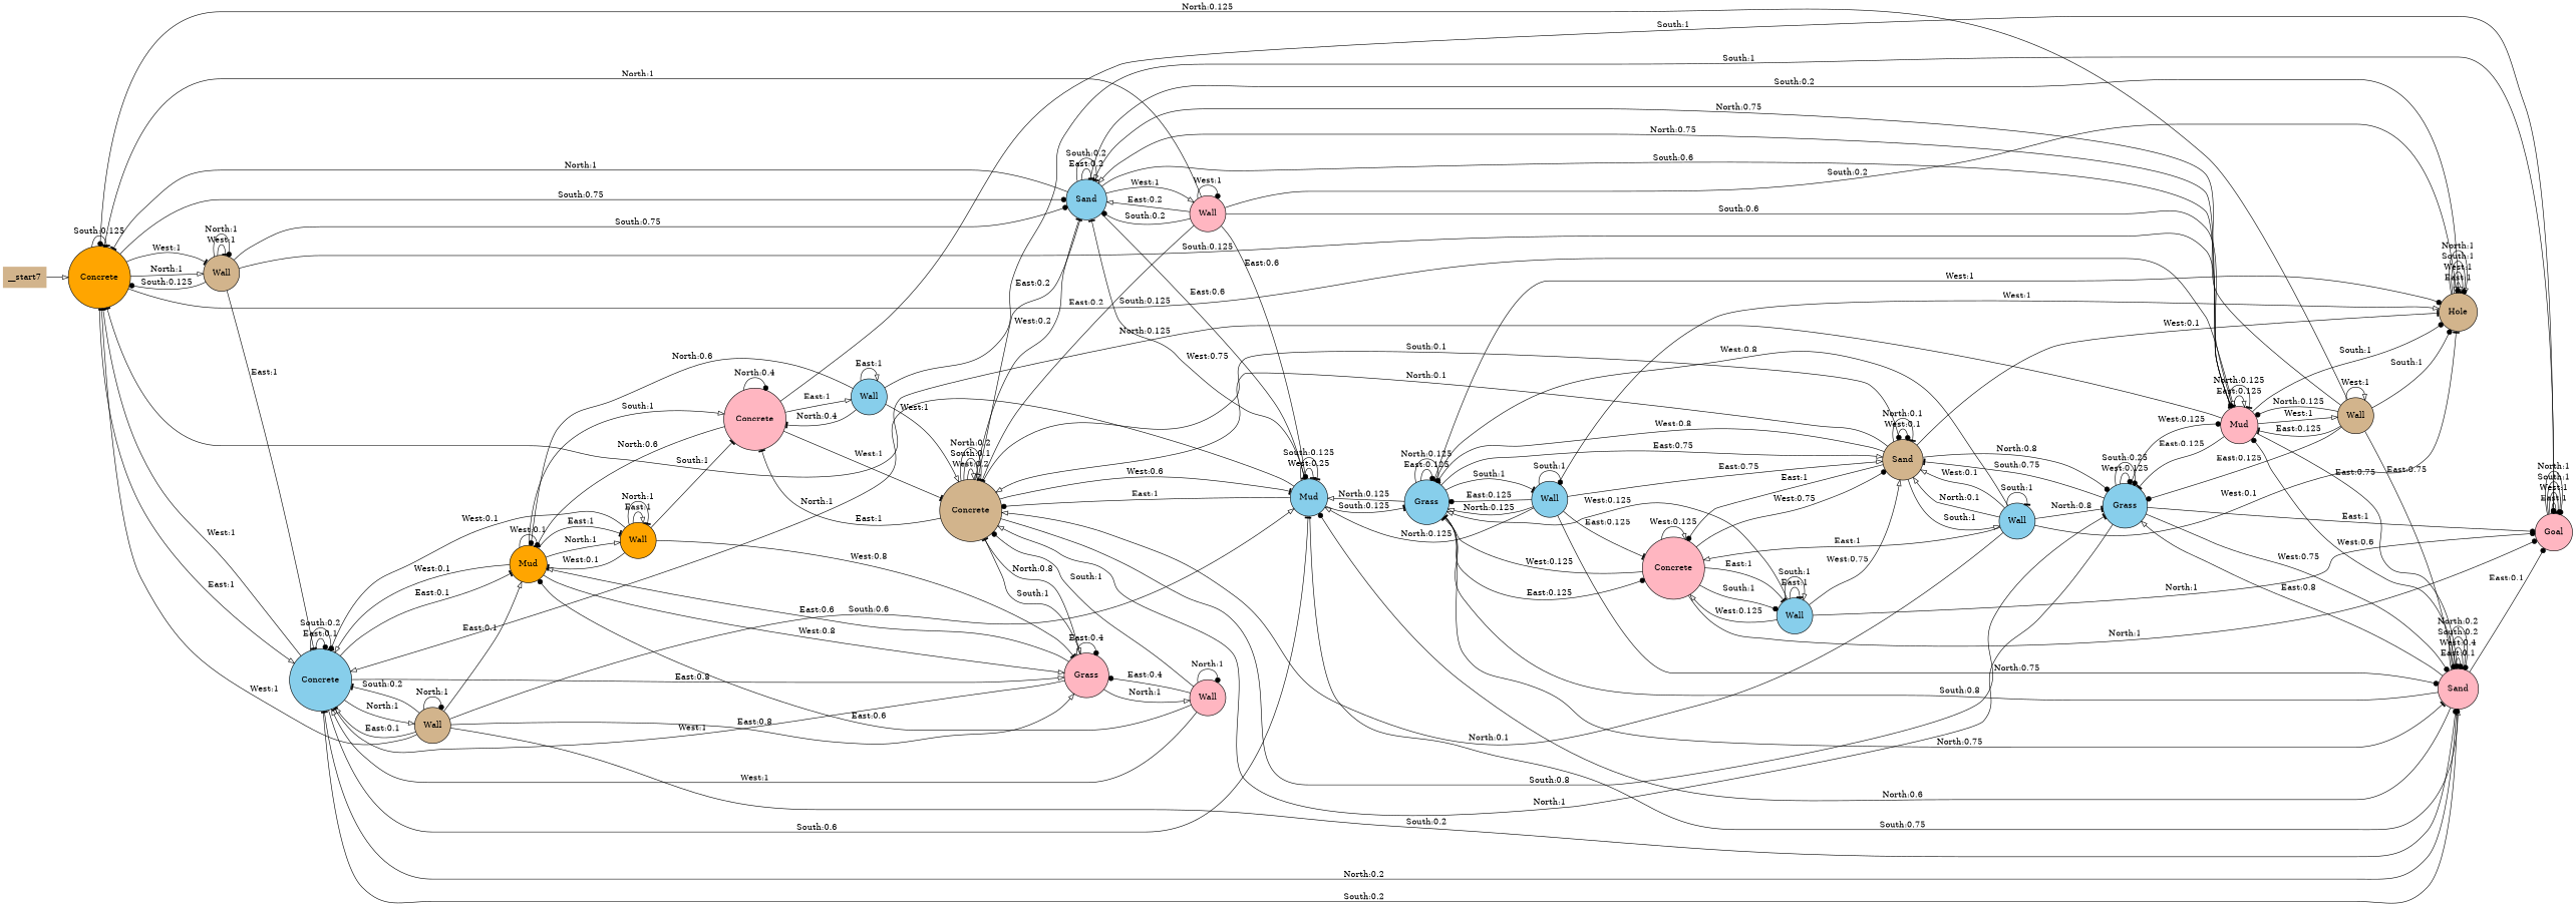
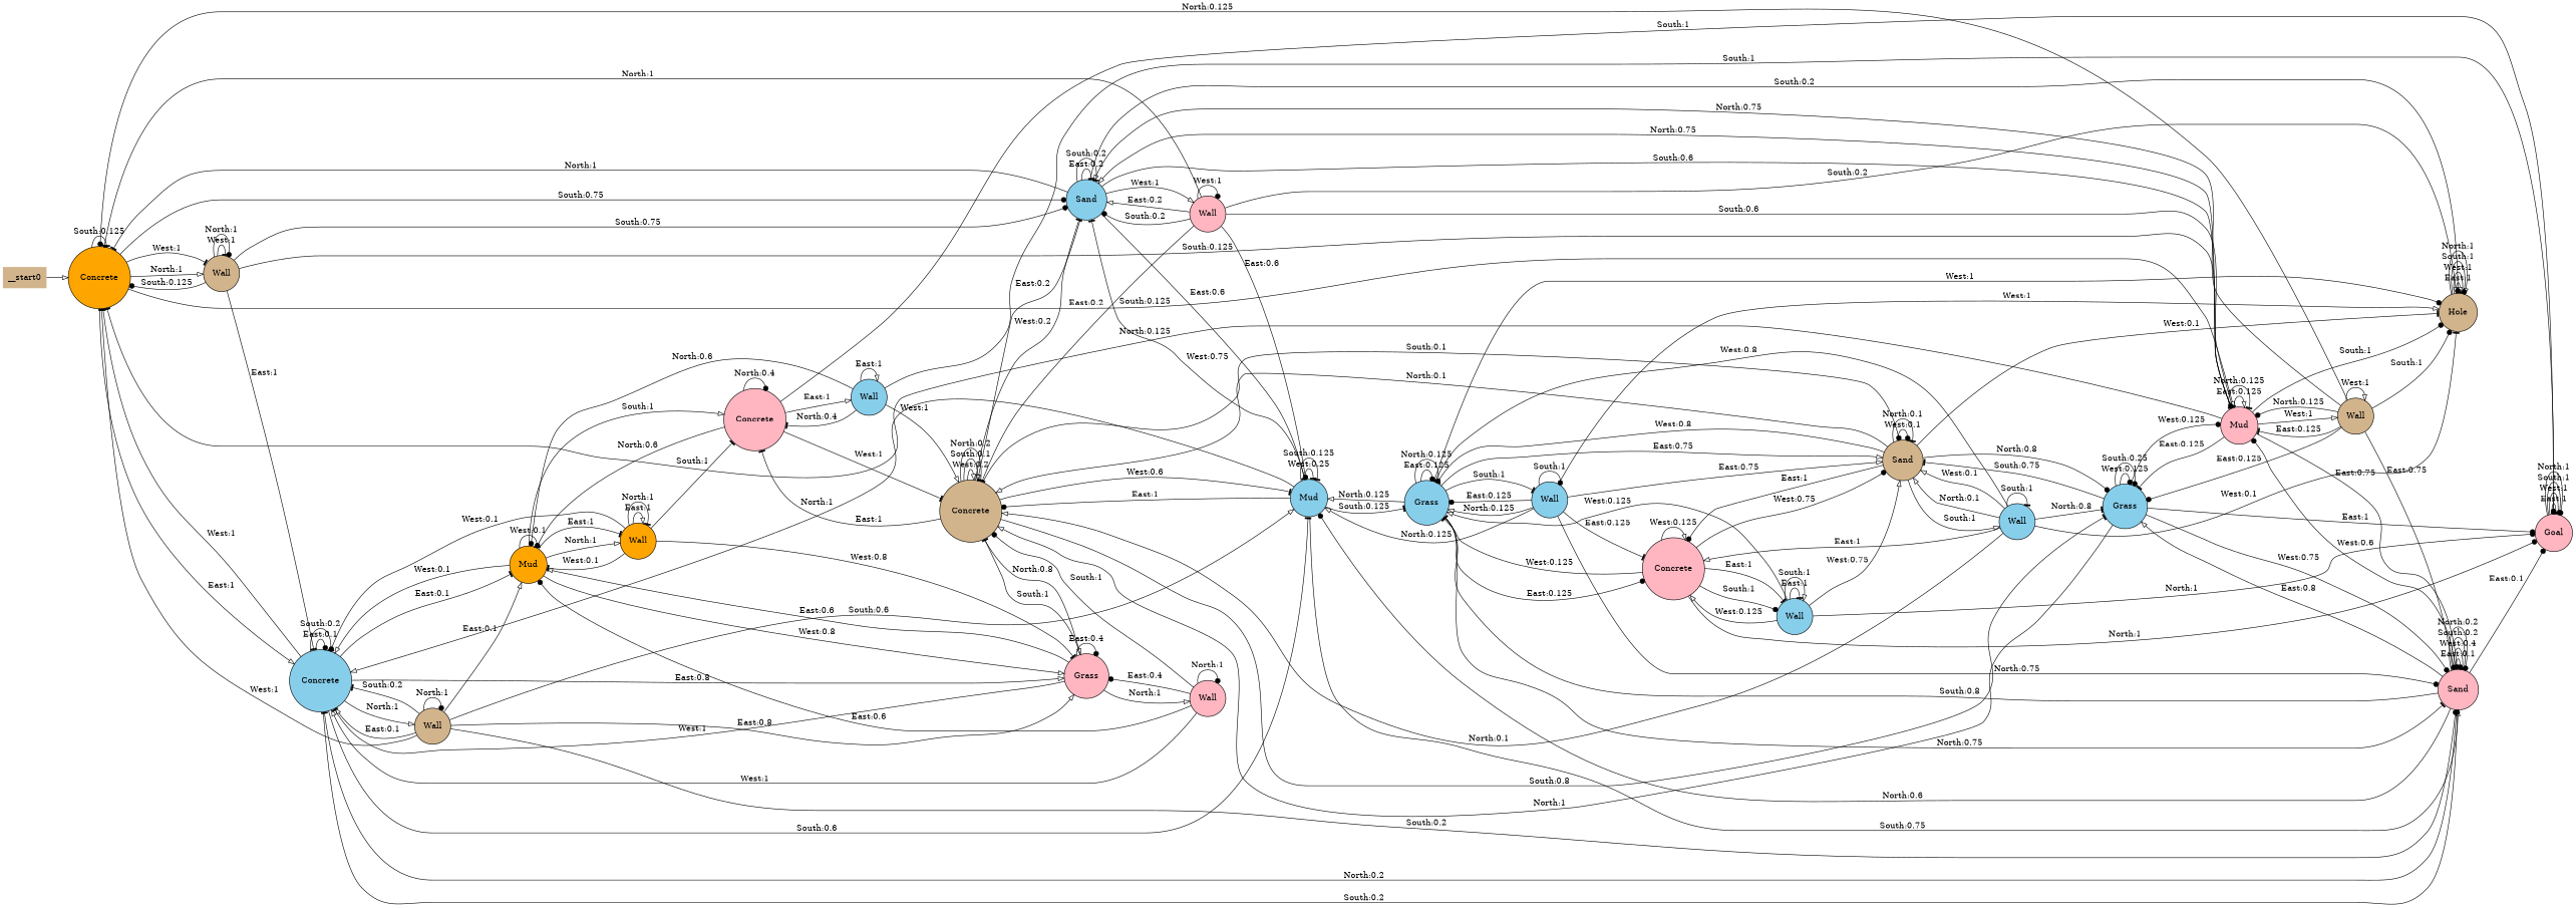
  digraph {
    rankdir=LR
    fontname="DejaVu Serif"
    node [shape=circle style=filled fillcolor=skyblue fontname="DejaVu Serif"]
    edge [arrowhead=tee fontname="DejaVu Serif"]
-   __start0 [shape=none fillcolor=tan label=__start7]
+   __start0 [shape=none fillcolor=tan]
    n2 [label=Concrete fillcolor=orange]
    n3 [label=Wall fillcolor=tan]
    n4 [label=Sand]
    n5 [label=Mud fillcolor=lightpink]
    n6 [label=Concrete]
    n7 [label=Wall fillcolor=lightpink]
    n8 [label=Hole fillcolor=tan]
    n9 [label=Mud]
    n10 [label=Concrete fillcolor=tan]
    n11 [label=Wall fillcolor=tan]
    n12 [label=Sand fillcolor=lightpink]
    n13 [label=Grass]
    n14 [label=Wall fillcolor=tan]
    n15 [label=Grass fillcolor=lightpink]
    n16 [label=Mud fillcolor=orange]
    n17 [label=Grass]
    n18 [label=Goal fillcolor=lightpink]
    n19 [label=Wall]
    n20 [label=Sand fillcolor=tan]
    n21 [label=Concrete fillcolor=lightpink]
    n22 [label=Wall fillcolor=lightpink]
    n23 [label=Concrete fillcolor=lightpink]
    n24 [label=Wall]
    n25 [label=Wall fillcolor=orange]
    n26 [label=Wall]
    n27 [label=Wall]
    __start0 -> n2 [arrowhead=onormal]
    n2 -> n2 [label="South:0.125"]
    n2 -> n3 [label="West:1"]
    n2 -> n3 [label="North:1" arrowhead=onormal]
    n2 -> n4 [label="South:0.75" arrowhead=dot]
    n2 -> n5 [label="South:0.125" arrowhead=onormal]
    n2 -> n6 [label="East:1" arrowhead=onormal]
    n3 -> n2 [label="South:0.125" arrowhead=dot]
    n3 -> n3 [label="West:1"]
    n3 -> n3 [label="North:1" arrowhead=dot]
    n3 -> n4 [label="South:0.75" arrowhead=dot]
    n3 -> n5 [label="South:0.125"]
    n3 -> n6 [label="East:1"]
    n4 -> n2 [label="North:1"]
    n4 -> n4 [label="East:0.2"]
    n4 -> n4 [label="South:0.2"]
    n4 -> n5 [label="South:0.6"]
    n4 -> n7 [label="West:1" arrowhead=onormal]
    n4 -> n8 [label="South:0.2" arrowhead=dot]
    n4 -> n9 [label="East:0.6"]
    n4 -> n10 [label="East:0.2" arrowhead=onormal]
    n5 -> n2 [label="North:0.125"]
    n5 -> n4 [label="North:0.75" arrowhead=onormal]
    n5 -> n5 [label="East:0.125" arrowhead=onormal]
    n5 -> n5 [label="North:0.125"]
    n5 -> n8 [label="South:1" arrowhead=dot]
    n5 -> n11 [label="West:1" arrowhead=onormal]
    n5 -> n12 [label="East:0.75" arrowhead=dot]
    n5 -> n13 [label="East:0.125"]
    n6 -> n2 [label="West:1"]
    n6 -> n6 [label="East:0.1" arrowhead=dot]
    n6 -> n6 [label="South:0.2"]
    n6 -> n9 [label="South:0.6"]
    n6 -> n12 [label="South:0.2" arrowhead=dot]
    n6 -> n14 [label="North:1" arrowhead=onormal]
    n6 -> n15 [label="East:0.8" arrowhead=onormal]
    n6 -> n16 [label="East:0.1"]
    n7 -> n2 [label="North:1"]
    n7 -> n4 [label="East:0.2" arrowhead=onormal]
    n7 -> n4 [label="South:0.2" arrowhead=dot]
    n7 -> n5 [label="South:0.6" arrowhead=dot]
    n7 -> n7 [label="West:1" arrowhead=dot]
    n7 -> n8 [label="South:0.2" arrowhead=onormal]
    n7 -> n9 [label="East:0.6" arrowhead=dot]
    n7 -> n10 [label="East:0.2"]
    n8 -> n8 [label="East:1" arrowhead=onormal]
    n8 -> n8 [label="West:1"]
    n8 -> n8 [label="South:1" arrowhead=dot]
    n8 -> n8 [label="North:1" arrowhead=onormal]
    n9 -> n4 [label="West:0.75"]
    n9 -> n6 [label="North:1" arrowhead=onormal]
    n9 -> n9 [label="West:0.25"]
    n9 -> n9 [label="South:0.125"]
    n9 -> n10 [label="East:1" arrowhead=dot]
    n9 -> n12 [label="South:0.75" arrowhead=onormal]
    n9 -> n17 [label="South:0.125"]
    n10 -> n4 [label="West:0.2"]
    n10 -> n9 [label="West:0.6"]
    n10 -> n10 [label="West:0.2" arrowhead=onormal]
    n10 -> n10 [label="South:0.1" arrowhead=onormal]
    n10 -> n10 [label="North:0.2"]
    n10 -> n13 [label="South:0.8"]
    n10 -> n15 [label="North:0.8" arrowhead=onormal]
    n10 -> n20 [label="South:0.1" arrowhead=dot]
    n10 -> n23 [label="East:1"]
    n11 -> n2 [label="North:0.125" arrowhead=dot]
    n11 -> n4 [label="North:0.75" arrowhead=onormal]
    n11 -> n5 [label="East:0.125"]
    n11 -> n5 [label="North:0.125" arrowhead=dot]
    n11 -> n8 [label="South:1" arrowhead=dot]
    n11 -> n11 [label="West:1" arrowhead=onormal]
    n11 -> n12 [label="East:0.75" arrowhead=dot]
    n11 -> n13 [label="East:0.125" arrowhead=dot]
    n12 -> n5 [label="West:0.6" arrowhead=dot]
    n12 -> n6 [label="North:0.2"]
    n12 -> n9 [label="North:0.6" arrowhead=dot]
    n12 -> n12 [label="East:0.1" arrowhead=dot]
    n12 -> n12 [label="West:0.4"]
    n12 -> n12 [label="South:0.2"]
    n12 -> n12 [label="North:0.2" arrowhead=dot]
    n12 -> n13 [label="East:0.8" arrowhead=onormal]
    n12 -> n17 [label="South:0.8"]
    n12 -> n18 [label="East:0.1" arrowhead=dot]
    n13 -> n5 [label="West:0.125" arrowhead=dot]
    n13 -> n10 [label="North:1" arrowhead=onormal]
    n13 -> n12 [label="West:0.75" arrowhead=dot]
    n13 -> n13 [label="West:0.125" arrowhead=dot]
    n13 -> n13 [label="South:0.25" arrowhead=dot]
    n13 -> n18 [label="East:1" arrowhead=dot]
    n13 -> n20 [label="South:0.75"]
    n14 -> n2 [label="West:1"]
    n14 -> n6 [label="East:0.1" arrowhead=onormal]
    n14 -> n6 [label="South:0.2"]
    n14 -> n9 [label="South:0.6" arrowhead=onormal]
    n14 -> n12 [label="South:0.2" arrowhead=dot]
    n14 -> n14 [label="North:1" arrowhead=dot]
    n14 -> n15 [label="East:0.8" arrowhead=onormal]
    n14 -> n16 [label="East:0.1" arrowhead=onormal]
    n15 -> n6 [label="West:1"]
    n15 -> n10 [label="South:1"]
    n15 -> n15 [label="East:0.4" arrowhead=dot]
    n15 -> n16 [label="East:0.6" arrowhead=onormal]
    n15 -> n22 [label="North:1" arrowhead=onormal]
    n16 -> n6 [label="West:0.1" arrowhead=onormal]
    n16 -> n15 [label="West:0.8" arrowhead=onormal]
    n16 -> n16 [label="West:0.1"]
    n16 -> n23 [label="South:1" arrowhead=onormal]
    n16 -> n25 [label="East:1"]
    n16 -> n25 [label="North:1" arrowhead=onormal]
    n17 -> n8 [label="West:1" arrowhead=dot]
    n17 -> n9 [label="North:0.125" arrowhead=onormal]
    n17 -> n12 [label="North:0.75"]
    n17 -> n17 [label="East:0.125" arrowhead=dot]
    n17 -> n17 [label="North:0.125" arrowhead=dot]
    n17 -> n19 [label="South:1"]
    n17 -> n20 [label="East:0.75" arrowhead=onormal]
    n17 -> n21 [label="East:0.125" arrowhead=dot]
    n18 -> n18 [label="East:1"]
    n18 -> n18 [label="West:1"]
    n18 -> n18 [label="South:1" arrowhead=dot]
    n18 -> n18 [label="North:1" arrowhead=dot]
    n19 -> n8 [label="West:1" arrowhead=onormal]
    n19 -> n9 [label="North:0.125" arrowhead=onormal]
    n19 -> n12 [label="North:0.75" arrowhead=dot]
    n19 -> n17 [label="East:0.125" arrowhead=dot]
    n19 -> n17 [label="North:0.125" arrowhead=onormal]
    n19 -> n19 [label="South:1" arrowhead=dot]
    n19 -> n20 [label="East:0.75" arrowhead=onormal]
    n19 -> n21 [label="East:0.125"]
    n20 -> n8 [label="West:0.1"]
    n20 -> n10 [label="North:0.1" arrowhead=onormal]
    n20 -> n13 [label="North:0.8" arrowhead=dot]
    n20 -> n17 [label="West:0.8"]
    n20 -> n20 [label="West:0.1" arrowhead=dot]
    n20 -> n20 [label="North:0.1"]
    n20 -> n21 [label="East:1" arrowhead=dot]
    n20 -> n24 [label="South:1" arrowhead=onormal]
    n21 -> n17 [label="West:0.125"]
    n21 -> n18 [label="North:1" arrowhead=dot]
    n21 -> n20 [label="West:0.75" arrowhead=dot]
    n21 -> n21 [label="West:0.125" arrowhead=onormal]
    n21 -> n27 [label="East:1"]
    n21 -> n27 [label="South:1" arrowhead=dot]
    n22 -> n6 [label="West:1" arrowhead=onormal]
    n22 -> n10 [label="South:1" arrowhead=dot]
    n22 -> n15 [label="East:0.4" arrowhead=dot]
    n22 -> n16 [label="East:0.6" arrowhead=dot]
    n22 -> n22 [label="North:1" arrowhead=dot]
    n23 -> n10 [label="West:1"]
    n23 -> n16 [label="North:0.6" arrowhead=dot]
    n23 -> n18 [label="South:1" arrowhead=dot]
    n23 -> n23 [label="North:0.4" arrowhead=dot]
    n23 -> n26 [label="East:1" arrowhead=onormal]
    n24 -> n8 [label="West:0.1"]
    n24 -> n10 [label="North:0.1" arrowhead=onormal]
    n24 -> n13 [label="North:0.8"]
    n24 -> n17 [label="West:0.8"]
    n24 -> n20 [label="West:0.1" arrowhead=onormal]
    n24 -> n20 [label="North:0.1" arrowhead=onormal]
    n24 -> n21 [label="East:1" arrowhead=onormal]
    n24 -> n24 [label="South:1"]
    n25 -> n6 [label="West:0.1" arrowhead=dot]
    n25 -> n15 [label="West:0.8"]
    n25 -> n16 [label="West:0.1"]
    n25 -> n23 [label="South:1"]
    n25 -> n25 [label="East:1" arrowhead=onormal]
    n25 -> n25 [label="North:1"]
    n26 -> n10 [label="West:1" arrowhead=onormal]
    n26 -> n16 [label="North:0.6" arrowhead=dot]
    n26 -> n18 [label="South:1" arrowhead=dot]
    n26 -> n23 [label="North:0.4"]
    n26 -> n26 [label="East:1" arrowhead=onormal]
    n27 -> n17 [label="West:0.125" arrowhead=onormal]
    n27 -> n18 [label="North:1" arrowhead=dot]
    n27 -> n20 [label="West:0.75" arrowhead=onormal]
    n27 -> n21 [label="West:0.125" arrowhead=onormal]
    n27 -> n27 [label="East:1"]
    n27 -> n27 [label="South:1" arrowhead=onormal]
  }
